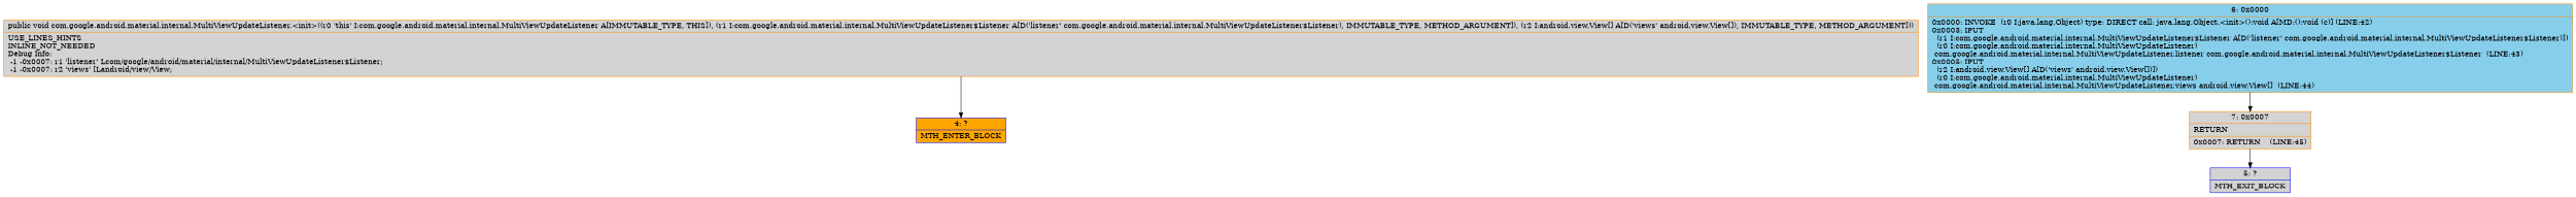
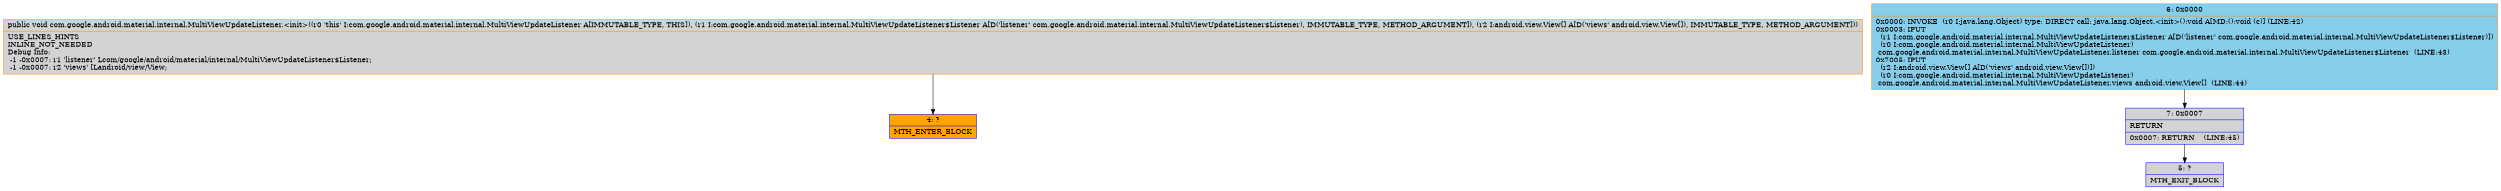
  digraph {
    node [color=blue fillcolor=lightgrey shape=record style=filled]
    n1 [fillcolor=orange label="{4\:\ ?|MTH_ENTER_BLOCK\l}"]
-   n2 [color=darkorange fillcolor=skyblue label="{6\:\ 0x0000|0x0000: INVOKE  (r0 I:java.lang.Object) type: DIRECT call: java.lang.Object.\<init\>():void A[MD:():void (c)] (LINE:42)\l0x0003: IPUT  \l  (r1 I:com.google.android.material.internal.MultiViewUpdateListener$Listener A[D('listener' com.google.android.material.internal.MultiViewUpdateListener$Listener)])\l  (r0 I:com.google.android.material.internal.MultiViewUpdateListener)\l com.google.android.material.internal.MultiViewUpdateListener.listener com.google.android.material.internal.MultiViewUpdateListener$Listener  (LINE:43)\l0x0005: IPUT  \l  (r2 I:android.view.View[] A[D('views' android.view.View[])])\l  (r0 I:com.google.android.material.internal.MultiViewUpdateListener)\l com.google.android.material.internal.MultiViewUpdateListener.views android.view.View[]  (LINE:44)\l}"]
-   n3 [color=darkorange label="{7\:\ 0x0007|RETURN\l|0x0007: RETURN    (LINE:45)\l}"]
+   n2 [color=darkorange fillcolor=skyblue label="{6\:\ 0x0000|0x0000: INVOKE  (r0 I:java.lang.Object) type: DIRECT call: java.lang.Object.\<init\>():void A[MD:():void (c)] (LINE:42)\l0x0003: IPUT  \l  (r1 I:com.google.android.material.internal.MultiViewUpdateListener$Listener A[D('listener' com.google.android.material.internal.MultiViewUpdateListener$Listener)])\l  (r0 I:com.google.android.material.internal.MultiViewUpdateListener)\l com.google.android.material.internal.MultiViewUpdateListener.listener com.google.android.material.internal.MultiViewUpdateListener$Listener  (LINE:43)\l0x7005: IPUT  \l  (r2 I:android.view.View[] A[D('views' android.view.View[])])\l  (r0 I:com.google.android.material.internal.MultiViewUpdateListener)\l com.google.android.material.internal.MultiViewUpdateListener.views android.view.View[]  (LINE:44)\l}"]
+   n3 [label="{7\:\ 0x0007|RETURN\l|0x0007: RETURN    (LINE:45)\l}"]
    n4 [label="{5\:\ ?|MTH_EXIT_BLOCK\l}"]
    n5 [color=darkorange label="{public void com.google.android.material.internal.MultiViewUpdateListener.\<init\>((r0 'this' I:com.google.android.material.internal.MultiViewUpdateListener A[IMMUTABLE_TYPE, THIS]), (r1 I:com.google.android.material.internal.MultiViewUpdateListener$Listener A[D('listener' com.google.android.material.internal.MultiViewUpdateListener$Listener), IMMUTABLE_TYPE, METHOD_ARGUMENT]), (r2 I:android.view.View[] A[D('views' android.view.View[]), IMMUTABLE_TYPE, METHOD_ARGUMENT]))  | USE_LINES_HINTS\lINLINE_NOT_NEEDED\lDebug Info:\l  \-1 \-0x0007: r1 'listener' Lcom\/google\/android\/material\/internal\/MultiViewUpdateListener$Listener;\l  \-1 \-0x0007: r2 'views' [Landroid\/view\/View;\l}"]
    n2 -> n3
    n3 -> n4
    n5 -> n1
  }
